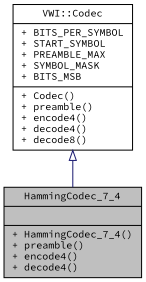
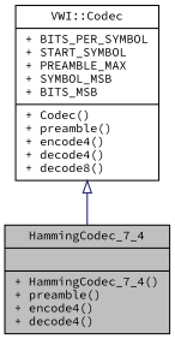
  digraph {
    fontname="Source Code Pro"
    node [color=black fontname="Source Code Pro" fontsize=10 shape=record style=filled]
    n1 [fillcolor=grey75 fontcolor=black height=0.2 label="{HammingCodec_7_4\n||+ HammingCodec_7_4()\l+ preamble()\l+ encode4()\l+ decode4()\l}" width=0.4]
-   n2 [fillcolor=white height=0.2 label="{VWI::Codec\n|+ BITS_PER_SYMBOL\l+ START_SYMBOL\l+ PREAMBLE_MAX\l+ SYMBOL_MASK\l+ BITS_MSB\l|+ Codec()\l+ preamble()\l+ encode4()\l+ decode4()\l+ decode8()\l}" width=0.4]
+   n2 [fillcolor=white height=0.2 label="{VWI::Codec\n|+ BITS_PER_SYMBOL\l+ START_SYMBOL\l+ PREAMBLE_MAX\l+ SYMBOL_MSB\l+ BITS_MSB\l|+ Codec()\l+ preamble()\l+ encode4()\l+ decode4()\l+ decode8()\l}" width=0.4]
    n2 -> n1 [arrowtail=onormal color=midnightblue dir=back fontname="Source Code Pro" fontsize=10 labelfontname=Helvetica labelfontsize=10 style=solid]
  }
